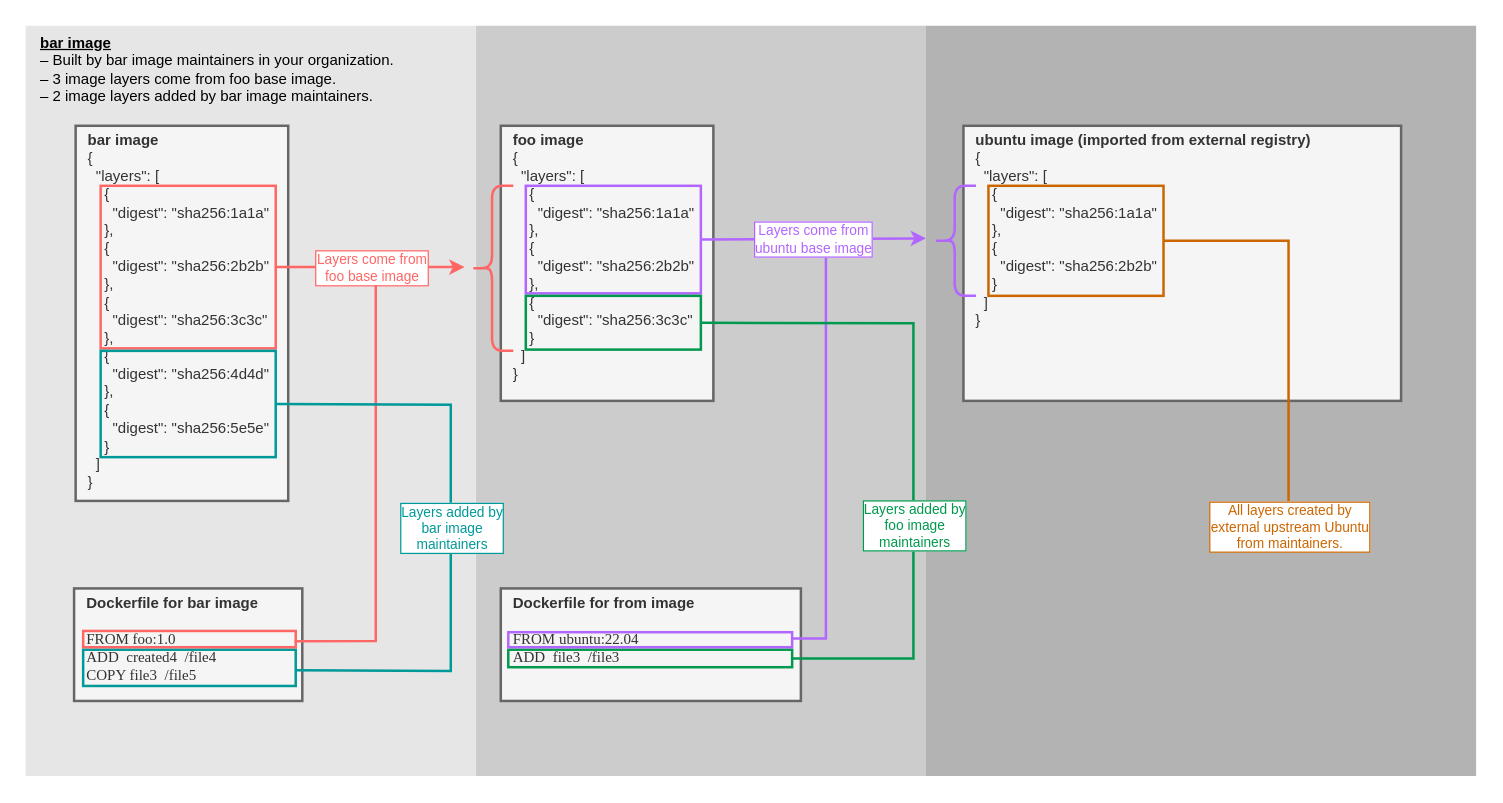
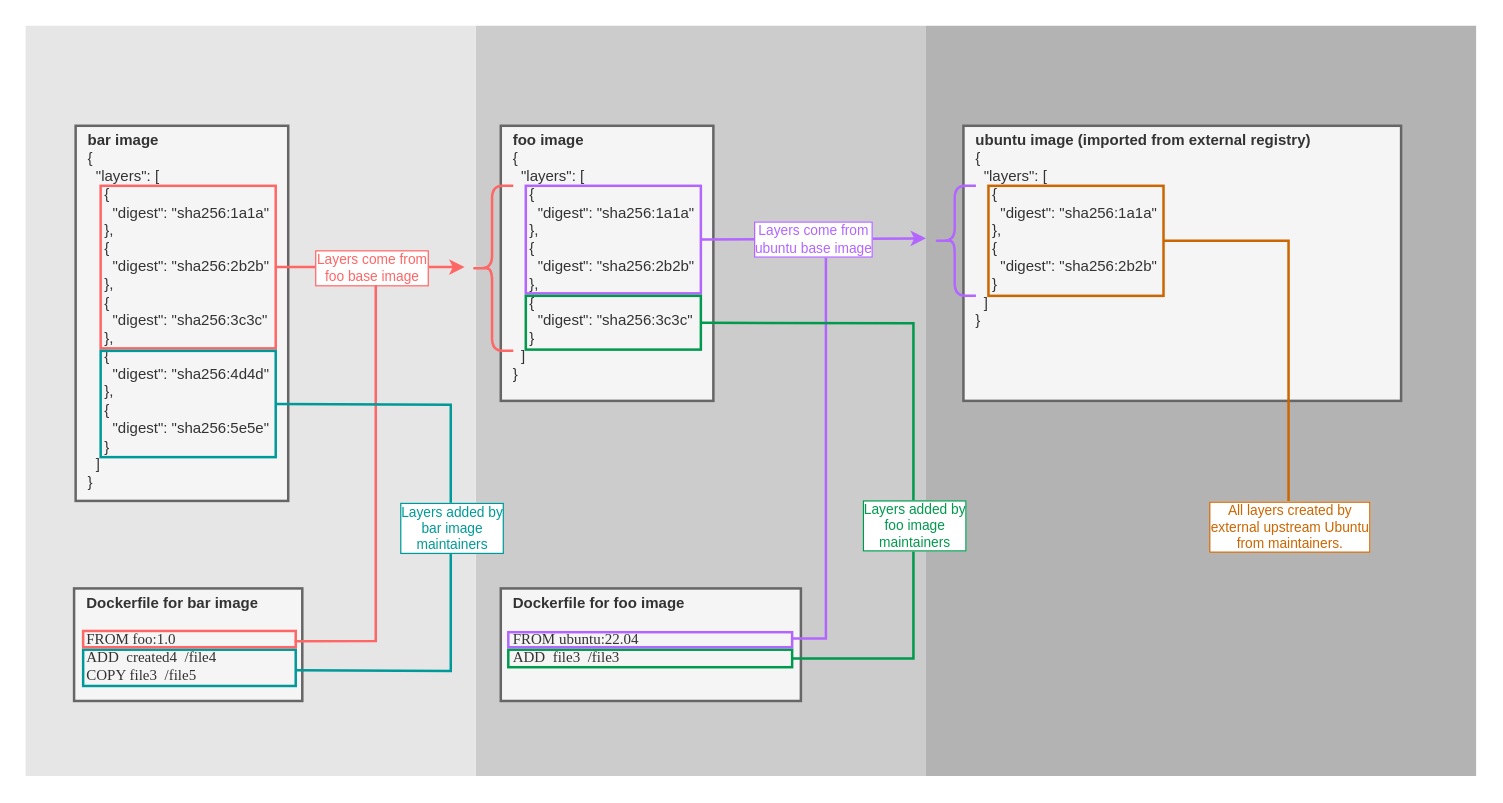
  <mxCell id="0" />
  <mxCell id="1" parent="0" />
  <mxCell id="2" value="" style="rounded=0;whiteSpace=wrap;html=1;labelBorderColor=#CC6600;fontFamily=Helvetica;fontSize=11;strokeColor=none;strokeWidth=2;fillColor=#CCCCCC;" parent="1" vertex="1"><mxGeometry x="380" y="20" width="360" height="600" as="geometry" /></mxCell>
  <mxCell id="3" value="" style="rounded=0;whiteSpace=wrap;html=1;labelBorderColor=#CC6600;fontFamily=Helvetica;fontSize=11;strokeColor=none;strokeWidth=2;fillColor=#B3B3B3;" parent="1" vertex="1"><mxGeometry x="740" y="20" width="440" height="600" as="geometry" /></mxCell>
  <mxCell id="4" value="" style="rounded=0;whiteSpace=wrap;html=1;labelBorderColor=#CC6600;fontFamily=Helvetica;fontSize=11;strokeColor=none;strokeWidth=2;fillColor=#E6E6E6;" parent="1" vertex="1"><mxGeometry x="20" y="20" width="360" height="600" as="geometry" /></mxCell>
  <mxCell id="5" value="&lt;b&gt;bar image&lt;/b&gt;&lt;br&gt;{&lt;br&gt;&amp;nbsp; &quot;layers&quot;: [&lt;br&gt;&amp;nbsp; &amp;nbsp; {&lt;br&gt;&amp;nbsp; &amp;nbsp; &amp;nbsp; &quot;digest&quot;: &quot;sha256:1a1a&quot;&lt;br&gt;&amp;nbsp; &amp;nbsp; },&lt;br&gt;&amp;nbsp; &amp;nbsp; {&lt;br&gt;&amp;nbsp; &amp;nbsp; &amp;nbsp; &quot;digest&quot;: &quot;sha256:2b2b&quot;&lt;br&gt;&amp;nbsp; &amp;nbsp; },&lt;br&gt;&amp;nbsp; &amp;nbsp; {&lt;br&gt;&amp;nbsp; &amp;nbsp; &amp;nbsp; &quot;digest&quot;: &quot;sha256:3c3c&quot;&lt;br&gt;&amp;nbsp; &amp;nbsp; },&lt;br&gt;&amp;nbsp; &amp;nbsp; {&lt;br&gt;&amp;nbsp; &amp;nbsp; &amp;nbsp; &quot;digest&quot;: &quot;sha256:4d4d&quot;&lt;br&gt;&amp;nbsp; &amp;nbsp; },&lt;br&gt;&amp;nbsp; &amp;nbsp; {&lt;br&gt;&amp;nbsp; &amp;nbsp; &amp;nbsp; &quot;digest&quot;: &quot;sha256:5e5e&quot;&lt;br&gt;&amp;nbsp; &amp;nbsp; }&lt;br&gt;&amp;nbsp; ]&lt;br&gt;}" style="text;strokeColor=#666666;fillColor=#f5f5f5;spacing=0;spacingTop=0;overflow=hidden;rounded=0;whiteSpace=wrap;html=1;spacingLeft=10;fontColor=#333333;strokeWidth=2;" parent="1" vertex="1"><mxGeometry x="60" y="100" width="170" height="300" as="geometry" /></mxCell>
  <mxCell id="6" value="&lt;b&gt;foo image&lt;br&gt;&lt;/b&gt;{&lt;br&gt;&amp;nbsp; &quot;layers&quot;: [&lt;br&gt;&amp;nbsp; &amp;nbsp; {&lt;br&gt;&amp;nbsp; &amp;nbsp; &amp;nbsp; &quot;digest&quot;: &quot;sha256:1a1a&quot;&lt;br&gt;&amp;nbsp; &amp;nbsp; },&lt;br&gt;&amp;nbsp; &amp;nbsp; {&lt;br&gt;&amp;nbsp; &amp;nbsp; &amp;nbsp; &quot;digest&quot;: &quot;sha256:2b2b&quot;&lt;br&gt;&amp;nbsp; &amp;nbsp; },&lt;br&gt;&amp;nbsp; &amp;nbsp; {&lt;br&gt;&amp;nbsp; &amp;nbsp; &amp;nbsp; &quot;digest&quot;: &quot;sha256:3c3c&quot;&lt;br&gt;&amp;nbsp; &amp;nbsp; }&lt;br&gt;&amp;nbsp; ]&lt;br&gt;}" style="text;strokeColor=#666666;fillColor=#f5f5f5;spacing=0;spacingTop=0;overflow=hidden;rounded=0;whiteSpace=wrap;html=1;spacingLeft=10;fontColor=#333333;strokeWidth=2;" parent="1" vertex="1"><mxGeometry x="400" y="100" width="170" height="220" as="geometry" /></mxCell>
  <mxCell id="7" value="&lt;b&gt;ubuntu image (imported from external registry)&lt;br&gt;&lt;/b&gt;{&lt;br&gt;&amp;nbsp; &quot;layers&quot;: [&lt;br&gt;&amp;nbsp; &amp;nbsp; {&lt;br&gt;&amp;nbsp; &amp;nbsp; &amp;nbsp; &quot;digest&quot;: &quot;sha256:1a1a&quot;&lt;br&gt;&amp;nbsp; &amp;nbsp; },&lt;br&gt;&amp;nbsp; &amp;nbsp; {&lt;br&gt;&amp;nbsp; &amp;nbsp; &amp;nbsp; &quot;digest&quot;: &quot;sha256:2b2b&quot;&lt;br&gt;&amp;nbsp; &amp;nbsp; }&lt;br&gt;&amp;nbsp; ]&lt;br&gt;}" style="text;spacing=0;spacingTop=0;overflow=hidden;rounded=0;whiteSpace=wrap;html=1;spacingLeft=10;fillColor=#f5f5f5;fontColor=#333333;strokeColor=#666666;strokeWidth=2;" parent="1" vertex="1"><mxGeometry x="770" y="100" width="350" height="220" as="geometry" /></mxCell>
  <mxCell id="8" value="" style="rounded=0;whiteSpace=wrap;html=1;fillColor=none;strokeColor=#FF6666;strokeWidth=2;" parent="1" vertex="1"><mxGeometry x="80" y="148" width="140" height="130" as="geometry" /></mxCell>
  <mxCell id="9" value="" style="endArrow=classic;html=1;rounded=0;strokeColor=#FF6666;strokeWidth=2;exitX=1;exitY=0.5;exitDx=0;exitDy=0;" parent="1" source="8" edge="1"><mxGeometry relative="1" as="geometry"><mxPoint x="220" y="209.66" as="sourcePoint" /><mxPoint x="371" y="213" as="targetPoint" /></mxGeometry></mxCell>
  <mxCell id="10" value="Layers come from&lt;br&gt;foo base image" style="edgeLabel;resizable=0;html=1;align=center;verticalAlign=middle;strokeColor=#FF6666;fillColor=none;fontColor=#FF6666;labelBorderColor=#FF6666;spacing=2;spacingLeft=0;spacingRight=0;spacingBottom=0;spacingTop=0;" parent="9" connectable="0" vertex="1"><mxGeometry relative="1" as="geometry" /></mxCell>
  <mxCell id="11" value="" style="rounded=0;whiteSpace=wrap;html=1;fillColor=none;strokeColor=#B266FF;strokeWidth=2;fontColor=#B266FF;" parent="1" vertex="1"><mxGeometry x="420" y="148" width="140" height="86" as="geometry" /></mxCell>
  <mxCell id="12" value="" style="endArrow=classic;html=1;rounded=0;strokeColor=#B266FF;strokeWidth=2;exitX=1;exitY=0.5;exitDx=0;exitDy=0;fontColor=#B266FF;" parent="1" source="11" edge="1"><mxGeometry relative="1" as="geometry"><mxPoint x="560" y="212.78" as="sourcePoint" /><mxPoint x="740" y="190" as="targetPoint" /></mxGeometry></mxCell>
  <mxCell id="13" value="Layers come from&lt;br&gt;ubuntu base image" style="edgeLabel;resizable=0;align=center;verticalAlign=middle;strokeColor=#FF6666;fillColor=none;fontColor=#B266FF;labelBorderColor=#B266FF;spacing=2;spacingLeft=0;spacingRight=0;spacingBottom=0;spacingTop=0;html=1;" parent="12" connectable="0" vertex="1"><mxGeometry relative="1" as="geometry" /></mxCell>
  <mxCell id="14" value="" style="rounded=0;whiteSpace=wrap;html=1;labelBorderColor=#B266FF;fontColor=#B266FF;strokeColor=#009999;strokeWidth=2;fillColor=none;" parent="1" vertex="1"><mxGeometry x="80" y="280" width="140" height="85" as="geometry" /></mxCell>
  <mxCell id="15" value="" style="rounded=0;whiteSpace=wrap;html=1;labelBorderColor=#B266FF;fontColor=#B266FF;strokeColor=#00994D;strokeWidth=2;fillColor=none;" parent="1" vertex="1"><mxGeometry x="420" y="236" width="140" height="43" as="geometry" /></mxCell>
  <mxCell id="16" value="" style="shape=curlyBracket;whiteSpace=wrap;html=1;rounded=1;labelBorderColor=#B266FF;fontColor=#B266FF;strokeColor=#FF6666;strokeWidth=2;fillColor=none;" parent="1" vertex="1"><mxGeometry x="376" y="148" width="34" height="132" as="geometry" /></mxCell>
  <mxCell id="17" value="" style="shape=curlyBracket;whiteSpace=wrap;html=1;rounded=1;labelBorderColor=#B266FF;fontColor=#B266FF;strokeColor=#B266FF;strokeWidth=2;fillColor=none;" parent="1" vertex="1"><mxGeometry x="746" y="148" width="34" height="88" as="geometry" /></mxCell>
  <mxCell id="18" value="" style="rounded=0;whiteSpace=wrap;html=1;labelBorderColor=#B266FF;fontColor=#B266FF;strokeColor=#CC6600;strokeWidth=2;fillColor=none;" parent="1" vertex="1"><mxGeometry x="790" y="148" width="140" height="88" as="geometry" /></mxCell>
  <mxCell id="19" value="&lt;font style=&quot;font-size: 12px&quot;&gt;&lt;b&gt;Dockerfile for bar image&lt;br&gt;&lt;/b&gt;&lt;br&gt;&lt;font face=&quot;Lucida Console&quot;&gt;FROM foo:1.0&lt;/font&gt;&lt;br&gt;&lt;font face=&quot;Lucida Console&quot;&gt;ADD&amp;nbsp; created4&amp;nbsp; /file4&lt;/font&gt;&lt;br&gt;&lt;font face=&quot;Lucida Console&quot;&gt;COPY file3&amp;nbsp; /file5&lt;/font&gt;&lt;br&gt;&lt;/font&gt;" style="text;strokeColor=#666666;fillColor=#f5f5f5;spacing=0;spacingTop=0;overflow=hidden;rounded=0;whiteSpace=wrap;html=1;spacingLeft=10;fontColor=#333333;strokeWidth=2;" parent="1" vertex="1"><mxGeometry x="58.75" y="470" width="182.5" height="90" as="geometry" /></mxCell>
  <mxCell id="20" value="" style="rounded=0;whiteSpace=wrap;html=1;labelBorderColor=#B266FF;fontColor=#B266FF;strokeColor=#009999;strokeWidth=2;fillColor=none;" parent="1" vertex="1"><mxGeometry x="66" y="519" width="170" height="29" as="geometry" /></mxCell>
  <mxCell id="21" value="" style="endArrow=none;html=1;rounded=0;fontFamily=Lucida Console;fontSize=12;fontColor=#B266FF;strokeColor=#FF6666;strokeWidth=2;exitX=0.995;exitY=0.635;exitDx=0;exitDy=0;exitPerimeter=0;" parent="1" source="22" edge="1"><mxGeometry width="50" height="50" relative="1" as="geometry"><mxPoint x="270" y="515" as="sourcePoint" /><mxPoint x="300" y="227.5" as="targetPoint" /><Array as="points"><mxPoint x="300" y="512" /></Array></mxGeometry></mxCell>
  <mxCell id="22" value="" style="rounded=0;whiteSpace=wrap;html=1;fillColor=none;strokeColor=#FF6666;strokeWidth=2;" parent="1" vertex="1"><mxGeometry x="66" y="504" width="170" height="13" as="geometry" /></mxCell>
  <mxCell id="23" value="" style="endArrow=none;html=1;rounded=0;strokeColor=#009999;strokeWidth=2;exitX=0.998;exitY=0.568;exitDx=0;exitDy=0;endFill=0;entryX=1;entryY=0.5;entryDx=0;entryDy=0;exitPerimeter=0;" parent="1" source="20" target="14" edge="1"><mxGeometry relative="1" as="geometry"><mxPoint x="330" y="430" as="sourcePoint" /><mxPoint x="260" y="350" as="targetPoint" /><Array as="points"><mxPoint x="360" y="536" /><mxPoint x="360" y="323" /></Array></mxGeometry></mxCell>
  <mxCell id="24" value="Layers added by&lt;br&gt;bar image&lt;br&gt;maintainers" style="edgeLabel;resizable=0;html=1;align=center;verticalAlign=middle;strokeColor=#FF6666;fillColor=none;fontColor=#009999;labelBorderColor=#009999;spacing=2;spacingLeft=0;spacingRight=0;spacingBottom=0;spacingTop=0;" parent="23" connectable="0" vertex="1"><mxGeometry relative="1" as="geometry" /></mxCell>
- <mxCell id="25" value="&lt;font style=&quot;font-size: 12px&quot;&gt;&lt;b&gt;Dockerfile for from image&lt;br&gt;&lt;/b&gt;&lt;br&gt;&lt;font face=&quot;Lucida Console&quot;&gt;FROM ubuntu:22.04&lt;/font&gt;&lt;br&gt;&lt;font face=&quot;Lucida Console&quot;&gt;ADD&amp;nbsp; file3&amp;nbsp; /file3&lt;/font&gt;&lt;br&gt;&lt;/font&gt;" style="text;strokeColor=#666666;fillColor=#f5f5f5;spacing=0;spacingTop=0;overflow=hidden;rounded=0;whiteSpace=wrap;html=1;spacingLeft=10;fontColor=#333333;strokeWidth=2;" parent="1" vertex="1"><mxGeometry x="400" y="470" width="240" height="90" as="geometry" /></mxCell>
+ <mxCell id="25" value="&lt;font style=&quot;font-size: 12px&quot;&gt;&lt;b&gt;Dockerfile for foo image&lt;br&gt;&lt;/b&gt;&lt;br&gt;&lt;font face=&quot;Lucida Console&quot;&gt;FROM ubuntu:22.04&lt;/font&gt;&lt;br&gt;&lt;font face=&quot;Lucida Console&quot;&gt;ADD&amp;nbsp; file3&amp;nbsp; /file3&lt;/font&gt;&lt;br&gt;&lt;/font&gt;" style="text;strokeColor=#666666;fillColor=#f5f5f5;spacing=0;spacingTop=0;overflow=hidden;rounded=0;whiteSpace=wrap;html=1;spacingLeft=10;fontColor=#333333;strokeWidth=2;" parent="1" vertex="1"><mxGeometry x="400" y="470" width="240" height="90" as="geometry" /></mxCell>
  <mxCell id="26" value="" style="rounded=0;whiteSpace=wrap;html=1;labelBorderColor=#B266FF;fontColor=#B266FF;strokeColor=#00994D;strokeWidth=2;fillColor=none;" parent="1" vertex="1"><mxGeometry x="406" y="519" width="227" height="14" as="geometry" /></mxCell>
  <mxCell id="27" value="" style="rounded=0;whiteSpace=wrap;html=1;fillColor=none;strokeColor=#B266FF;strokeWidth=2;fontColor=#B266FF;" parent="1" vertex="1"><mxGeometry x="406" y="505" width="227" height="12" as="geometry" /></mxCell>
  <mxCell id="28" value="" style="endArrow=none;html=1;rounded=0;strokeColor=#B266FF;strokeWidth=2;fontColor=#B266FF;endFill=0;exitX=0.999;exitY=0.414;exitDx=0;exitDy=0;exitPerimeter=0;" parent="1" source="27" edge="1"><mxGeometry relative="1" as="geometry"><mxPoint x="650" y="511" as="sourcePoint" /><mxPoint x="660" y="205.5" as="targetPoint" /><Array as="points"><mxPoint x="660" y="510" /></Array></mxGeometry></mxCell>
  <mxCell id="29" value="" style="endArrow=none;html=1;rounded=0;strokeColor=#00994D;strokeWidth=2;exitX=1;exitY=0.5;exitDx=0;exitDy=0;fontColor=#B266FF;endFill=0;entryX=1;entryY=0.5;entryDx=0;entryDy=0;" parent="1" source="26" target="15" edge="1"><mxGeometry relative="1" as="geometry"><mxPoint x="680" y="461" as="sourcePoint" /><mxPoint x="730" y="280" as="targetPoint" /><Array as="points"><mxPoint x="730" y="526" /><mxPoint x="730" y="258" /></Array></mxGeometry></mxCell>
  <mxCell id="30" value="Layers added by&lt;br&gt;foo image&lt;br&gt;maintainers" style="edgeLabel;resizable=0;align=center;verticalAlign=middle;strokeColor=#FF6666;fillColor=none;fontColor=#00994D;labelBorderColor=#00994D;spacing=2;spacingLeft=0;spacingRight=0;spacingBottom=0;spacingTop=0;html=1;" parent="29" connectable="0" vertex="1"><mxGeometry relative="1" as="geometry"><mxPoint y="64" as="offset" /></mxGeometry></mxCell>
- <mxCell id="31" value="&lt;b&gt;&lt;u&gt;bar image&lt;br&gt;&lt;/u&gt;&lt;/b&gt;– Built by bar image maintainers in your organization.&lt;br&gt;– 3 image layers come from foo base image.&lt;br&gt;– 2 image layers added by bar image maintainers." style="text;html=1;strokeColor=none;fillColor=none;align=left;verticalAlign=middle;whiteSpace=wrap;rounded=0;" parent="1" vertex="1"><mxGeometry x="30" y="20" width="320" height="70" as="geometry" /></mxCell>
  <mxCell id="32" value="All layers created by&lt;br&gt;external upstream Ubuntu&lt;br&gt;from maintainers." style="edgeLabel;resizable=0;align=center;verticalAlign=middle;strokeColor=#FF6666;fillColor=none;fontColor=#CC6600;labelBorderColor=#CC6600;spacing=2;spacingLeft=0;spacingRight=0;spacingBottom=0;spacingTop=0;html=1;" connectable="0" vertex="1" parent="1"><mxGeometry x="1030" y="420.002" as="geometry" /></mxCell>
  <mxCell id="33" value="" style="endArrow=none;html=1;strokeWidth=2;strokeColor=#CC6600;rounded=0;entryX=1;entryY=0.5;entryDx=0;entryDy=0;" edge="1" parent="1" target="18"><mxGeometry width="50" height="50" relative="1" as="geometry"><mxPoint x="1030" y="400" as="sourcePoint" /><mxPoint x="960" y="220" as="targetPoint" /><Array as="points"><mxPoint x="1030" y="192" /></Array></mxGeometry></mxCell>
